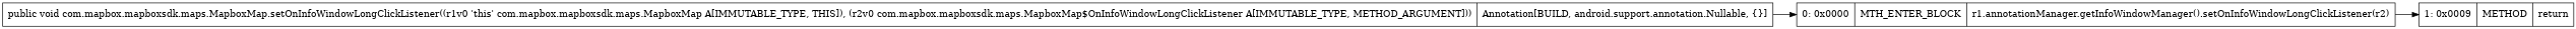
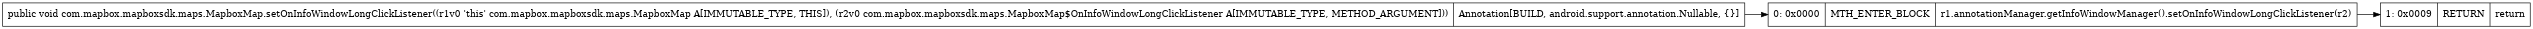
  digraph {
    rankdir=LR
    node [shape=record]
    n1 [label="{0\:\ 0x0000|MTH_ENTER_BLOCK\l|r1.annotationManager.getInfoWindowManager().setOnInfoWindowLongClickListener(r2)\l}"]
-   n2 [label="{1\:\ 0x0009|METHOD\l|return\l}"]
+   n2 [label="{1\:\ 0x0009|RETURN\l|return\l}"]
    n3 [label="{public void com.mapbox.mapboxsdk.maps.MapboxMap.setOnInfoWindowLongClickListener((r1v0 'this' com.mapbox.mapboxsdk.maps.MapboxMap A[IMMUTABLE_TYPE, THIS]), (r2v0 com.mapbox.mapboxsdk.maps.MapboxMap$OnInfoWindowLongClickListener A[IMMUTABLE_TYPE, METHOD_ARGUMENT]))  | Annotation[BUILD, android.support.annotation.Nullable, \{\}]\l}"]
    n1 -> n2
    n3 -> n1
  }
